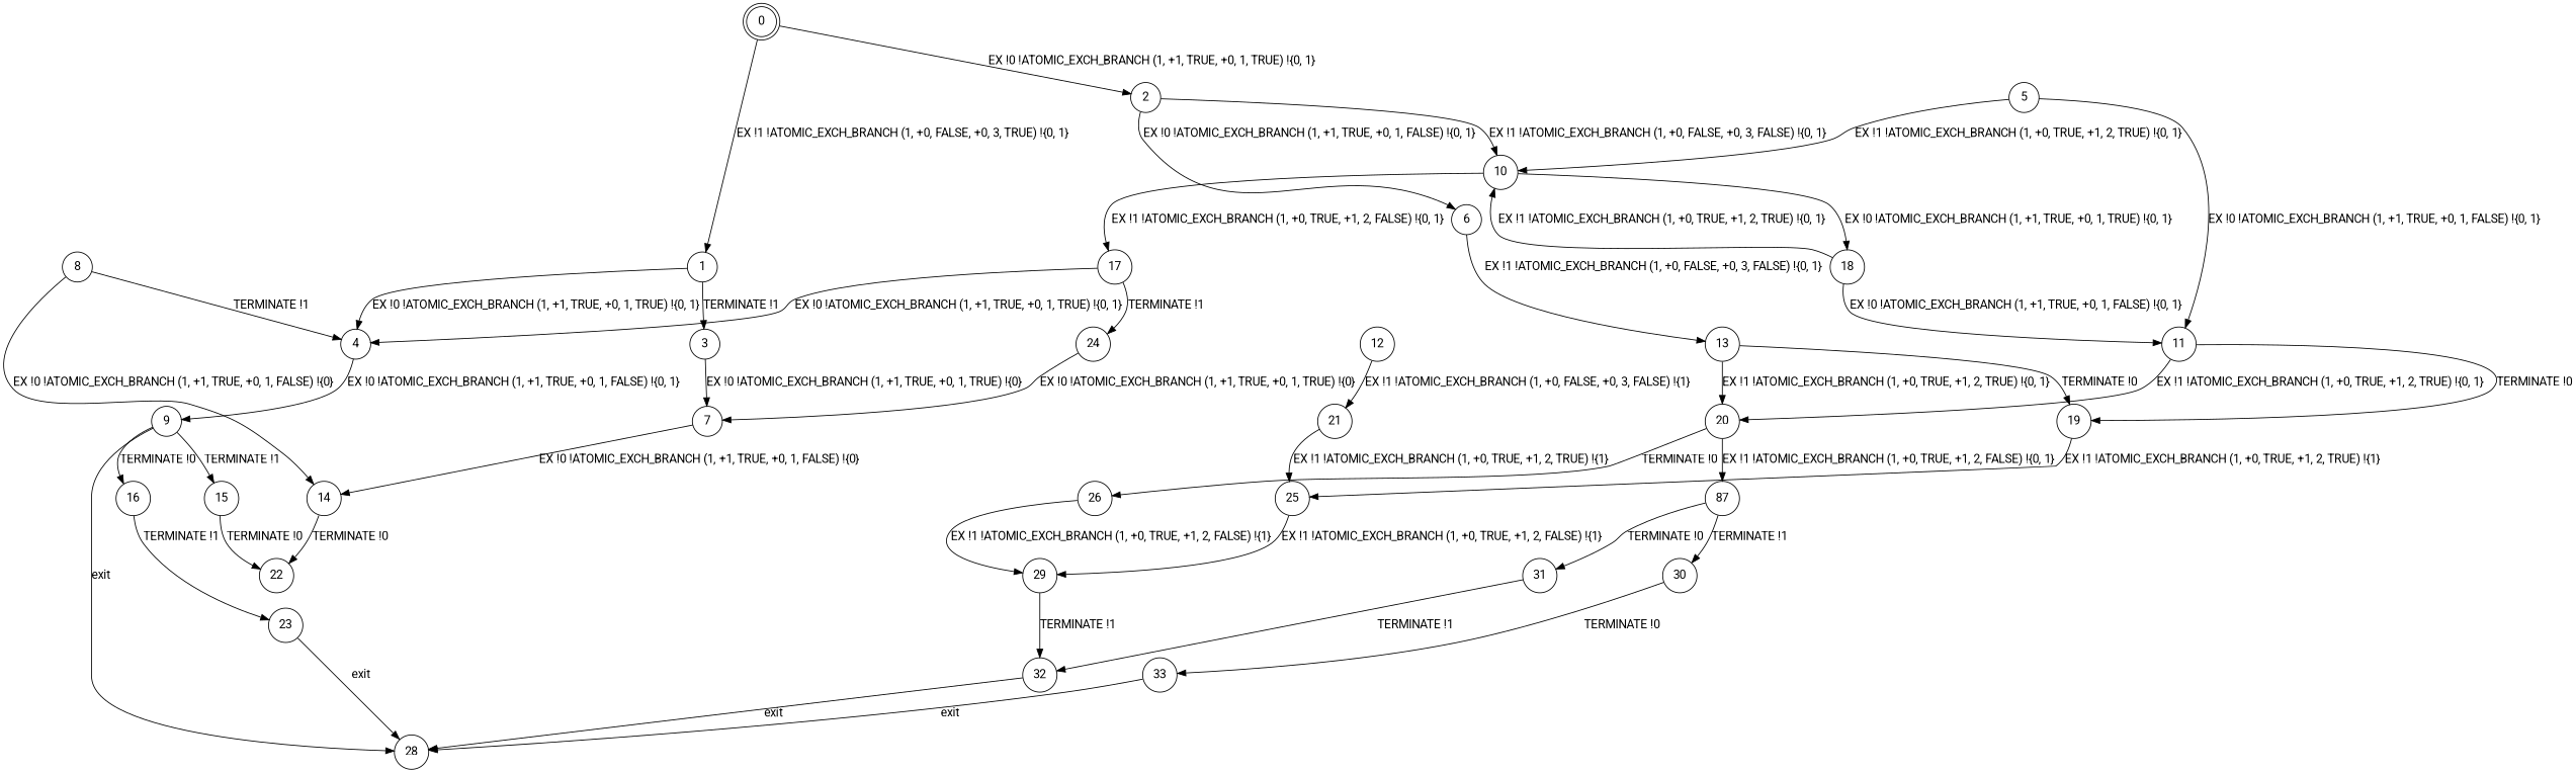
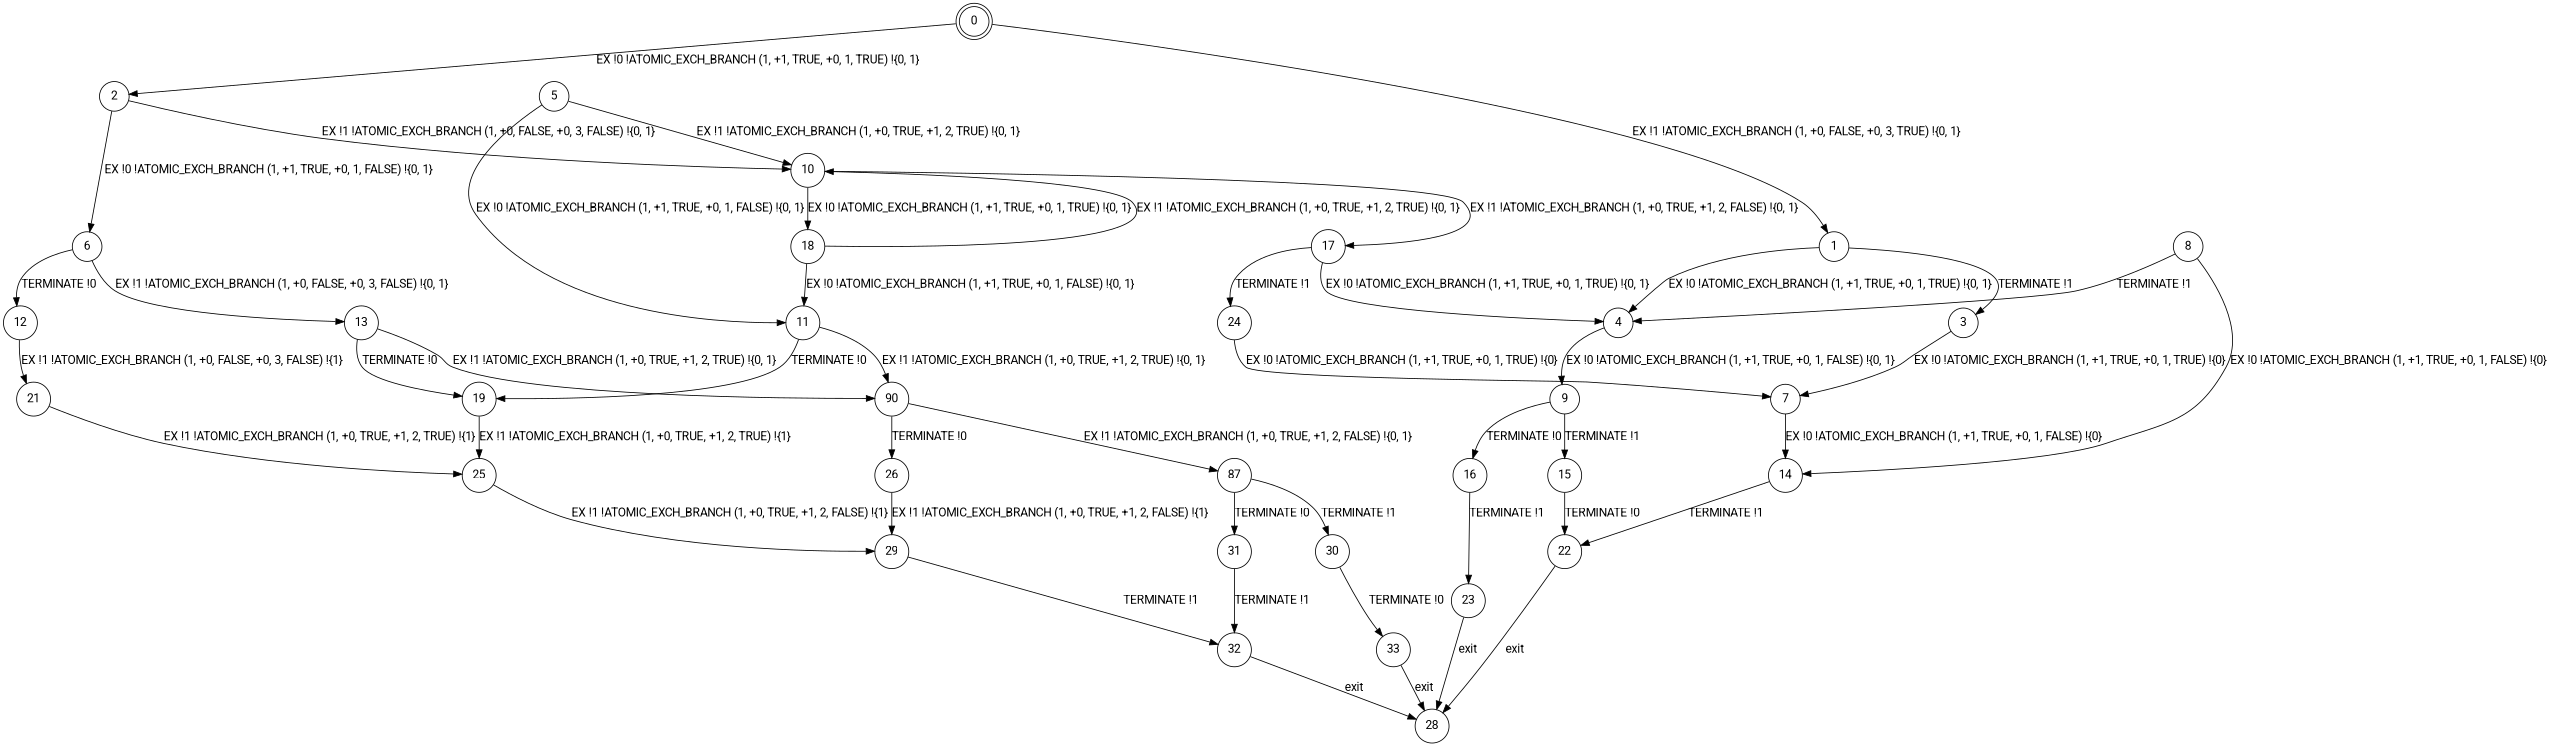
  digraph {
    fontname=Roboto
    node [fontname=Roboto shape=circle]
    edge [fontname=Roboto]
    0 [peripheries=2]
    1
    2
    3
    4
    6
    10
    7
    9
    5
    11
    12
    13
    14
    8
    15
    16
    17
    18
    19
-   20
+   20 [label=90]
    21
    22
    23
    24
    25
    26
    n28 [label=87]
    28
    29
    30
    31
    32
    33
    0 -> 1 [label="EX !1 !ATOMIC_EXCH_BRANCH (1, +0, FALSE, +0, 3, TRUE) !{0, 1}"]
    0 -> 2 [label="EX !0 !ATOMIC_EXCH_BRANCH (1, +1, TRUE, +0, 1, TRUE) !{0, 1}"]
    1 -> 3 [label="TERMINATE !1"]
    1 -> 4 [label="EX !0 !ATOMIC_EXCH_BRANCH (1, +1, TRUE, +0, 1, TRUE) !{0, 1}"]
    2 -> 6 [label="EX !0 !ATOMIC_EXCH_BRANCH (1, +1, TRUE, +0, 1, FALSE) !{0, 1}"]
    2 -> 10 [label="EX !1 !ATOMIC_EXCH_BRANCH (1, +0, FALSE, +0, 3, FALSE) !{0, 1}"]
    3 -> 7 [label="EX !0 !ATOMIC_EXCH_BRANCH (1, +1, TRUE, +0, 1, TRUE) !{0}"]
    4 -> 9 [label="EX !0 !ATOMIC_EXCH_BRANCH (1, +1, TRUE, +0, 1, FALSE) !{0, 1}"]
+   6 -> 12 [label="TERMINATE !0"]
    6 -> 13 [label="EX !1 !ATOMIC_EXCH_BRANCH (1, +0, FALSE, +0, 3, FALSE) !{0, 1}"]
    10 -> 17 [label="EX !1 !ATOMIC_EXCH_BRANCH (1, +0, TRUE, +1, 2, FALSE) !{0, 1}"]
    10 -> 18 [label="EX !0 !ATOMIC_EXCH_BRANCH (1, +1, TRUE, +0, 1, TRUE) !{0, 1}"]
    7 -> 14 [label="EX !0 !ATOMIC_EXCH_BRANCH (1, +1, TRUE, +0, 1, FALSE) !{0}"]
    9 -> 15 [label="TERMINATE !1"]
    9 -> 16 [label="TERMINATE !0"]
    5 -> 10 [label="EX !1 !ATOMIC_EXCH_BRANCH (1, +0, TRUE, +1, 2, TRUE) !{0, 1}"]
    5 -> 11 [label="EX !0 !ATOMIC_EXCH_BRANCH (1, +1, TRUE, +0, 1, FALSE) !{0, 1}"]
    11 -> 19 [label="TERMINATE !0"]
    11 -> 20 [label="EX !1 !ATOMIC_EXCH_BRANCH (1, +0, TRUE, +1, 2, TRUE) !{0, 1}"]
    12 -> 21 [label="EX !1 !ATOMIC_EXCH_BRANCH (1, +0, FALSE, +0, 3, FALSE) !{1}"]
    13 -> 19 [label="TERMINATE !0"]
    13 -> 20 [label="EX !1 !ATOMIC_EXCH_BRANCH (1, +0, TRUE, +1, 2, TRUE) !{0, 1}"]
-   14 -> 22 [label="TERMINATE !0"]
+   14 -> 22 [label="TERMINATE !1"]
    8 -> 4 [label="TERMINATE !1"]
    8 -> 14 [label="EX !0 !ATOMIC_EXCH_BRANCH (1, +1, TRUE, +0, 1, FALSE) !{0}"]
    15 -> 22 [label="TERMINATE !0"]
    16 -> 23 [label="TERMINATE !1"]
    17 -> 4 [label="EX !0 !ATOMIC_EXCH_BRANCH (1, +1, TRUE, +0, 1, TRUE) !{0, 1}"]
    17 -> 24 [label="TERMINATE !1"]
    18 -> 10 [label="EX !1 !ATOMIC_EXCH_BRANCH (1, +0, TRUE, +1, 2, TRUE) !{0, 1}"]
    18 -> 11 [label="EX !0 !ATOMIC_EXCH_BRANCH (1, +1, TRUE, +0, 1, FALSE) !{0, 1}"]
    19 -> 25 [label="EX !1 !ATOMIC_EXCH_BRANCH (1, +0, TRUE, +1, 2, TRUE) !{1}"]
    20 -> 26 [label="TERMINATE !0"]
    20 -> n28 [label="EX !1 !ATOMIC_EXCH_BRANCH (1, +0, TRUE, +1, 2, FALSE) !{0, 1}"]
    21 -> 25 [label="EX !1 !ATOMIC_EXCH_BRANCH (1, +0, TRUE, +1, 2, TRUE) !{1}"]
-   9 -> 28 [label=exit]
+   22 -> 28 [label=exit]
    23 -> 28 [label=exit]
    24 -> 7 [label="EX !0 !ATOMIC_EXCH_BRANCH (1, +1, TRUE, +0, 1, TRUE) !{0}"]
    25 -> 29 [label="EX !1 !ATOMIC_EXCH_BRANCH (1, +0, TRUE, +1, 2, FALSE) !{1}"]
    26 -> 29 [label="EX !1 !ATOMIC_EXCH_BRANCH (1, +0, TRUE, +1, 2, FALSE) !{1}"]
    n28 -> 30 [label="TERMINATE !1"]
    n28 -> 31 [label="TERMINATE !0"]
    29 -> 32 [label="TERMINATE !1"]
    30 -> 33 [label="TERMINATE !0"]
    31 -> 32 [label="TERMINATE !1"]
    32 -> 28 [label=exit]
    33 -> 28 [label=exit]
  }
